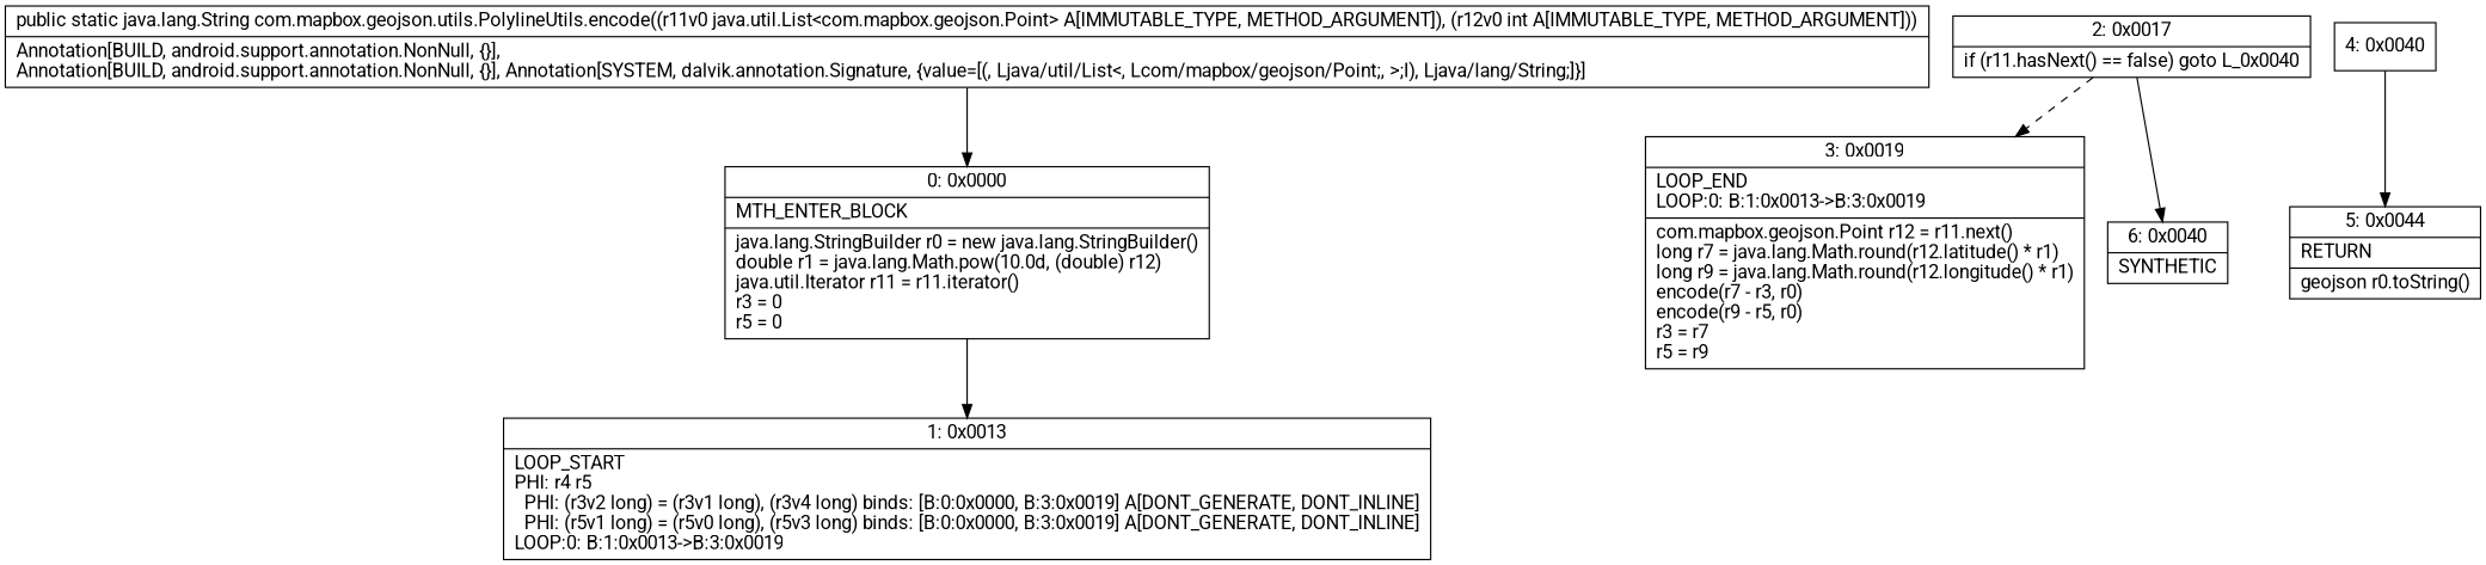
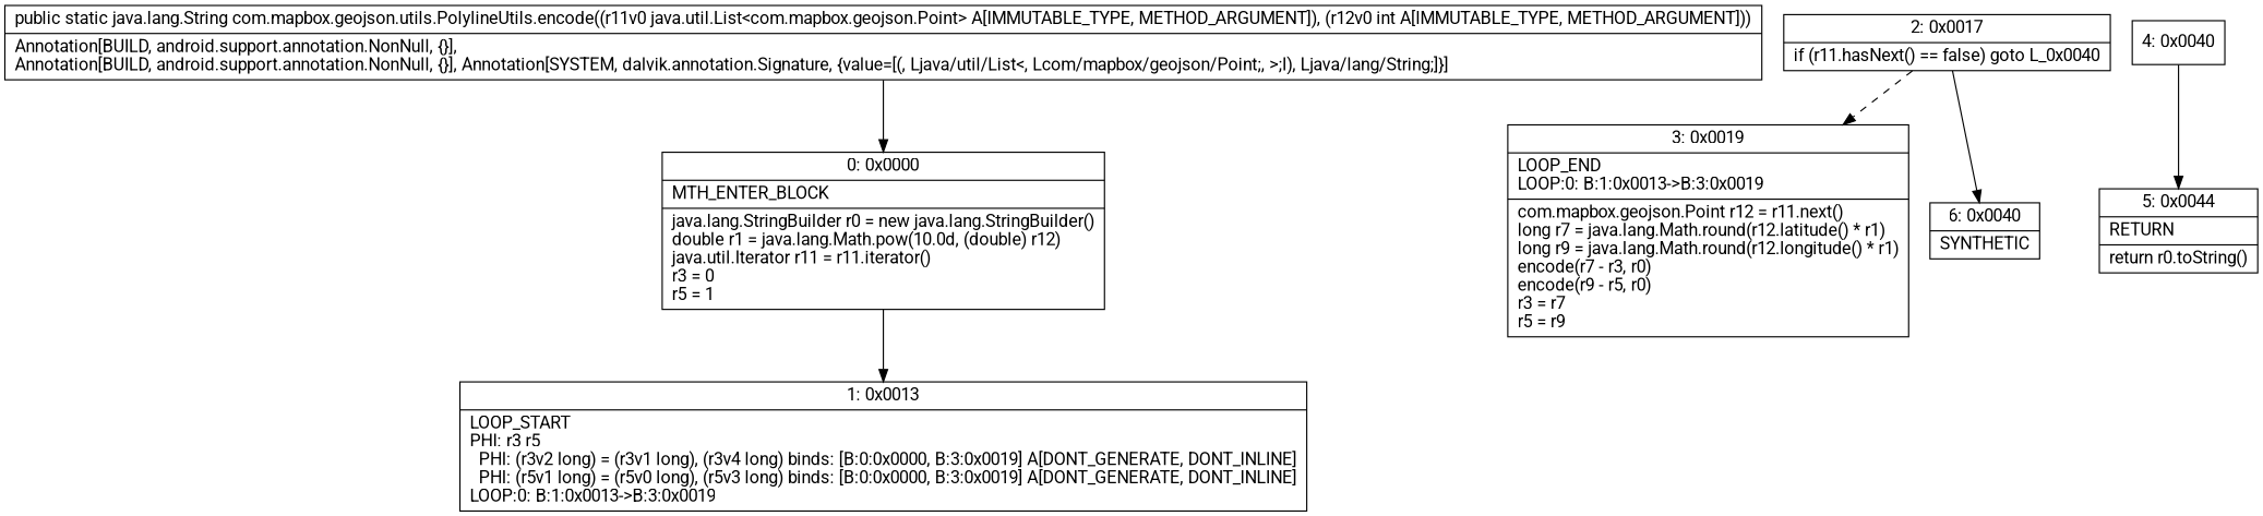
  digraph {
    fontname=Roboto
    node [fontname=Roboto shape=record]
    edge [fontname=Roboto]
-   n1 [label="{0\:\ 0x0000|MTH_ENTER_BLOCK\l|java.lang.StringBuilder r0 = new java.lang.StringBuilder()\ldouble r1 = java.lang.Math.pow(10.0d, (double) r12)\ljava.util.Iterator r11 = r11.iterator()\lr3 = 0\lr5 = 0\l}"]
-   n2 [label="{1\:\ 0x0013|LOOP_START\lPHI: r4 r5 \l  PHI: (r3v2 long) = (r3v1 long), (r3v4 long) binds: [B:0:0x0000, B:3:0x0019] A[DONT_GENERATE, DONT_INLINE]\l  PHI: (r5v1 long) = (r5v0 long), (r5v3 long) binds: [B:0:0x0000, B:3:0x0019] A[DONT_GENERATE, DONT_INLINE]\lLOOP:0: B:1:0x0013\-\>B:3:0x0019\l}"]
+   n1 [label="{0\:\ 0x0000|MTH_ENTER_BLOCK\l|java.lang.StringBuilder r0 = new java.lang.StringBuilder()\ldouble r1 = java.lang.Math.pow(10.0d, (double) r12)\ljava.util.Iterator r11 = r11.iterator()\lr3 = 0\lr5 = 1\l}"]
+   n2 [label="{1\:\ 0x0013|LOOP_START\lPHI: r3 r5 \l  PHI: (r3v2 long) = (r3v1 long), (r3v4 long) binds: [B:0:0x0000, B:3:0x0019] A[DONT_GENERATE, DONT_INLINE]\l  PHI: (r5v1 long) = (r5v0 long), (r5v3 long) binds: [B:0:0x0000, B:3:0x0019] A[DONT_GENERATE, DONT_INLINE]\lLOOP:0: B:1:0x0013\-\>B:3:0x0019\l}"]
    n3 [label="{2\:\ 0x0017|if (r11.hasNext() == false) goto L_0x0040\l}"]
    n4 [label="{3\:\ 0x0019|LOOP_END\lLOOP:0: B:1:0x0013\-\>B:3:0x0019\l|com.mapbox.geojson.Point r12 = r11.next()\llong r7 = java.lang.Math.round(r12.latitude() * r1)\llong r9 = java.lang.Math.round(r12.longitude() * r1)\lencode(r7 \- r3, r0)\lencode(r9 \- r5, r0)\lr3 = r7\lr5 = r9\l}"]
    n5 [label="{6\:\ 0x0040|SYNTHETIC\l}"]
    n6 [label="{4\:\ 0x0040}"]
-   n7 [label="{5\:\ 0x0044|RETURN\l|geojson r0.toString()\l}"]
+   n7 [label="{5\:\ 0x0044|RETURN\l|return r0.toString()\l}"]
    n8 [label="{public static java.lang.String com.mapbox.geojson.utils.PolylineUtils.encode((r11v0 java.util.List\<com.mapbox.geojson.Point\> A[IMMUTABLE_TYPE, METHOD_ARGUMENT]), (r12v0 int A[IMMUTABLE_TYPE, METHOD_ARGUMENT]))  | Annotation[BUILD, android.support.annotation.NonNull, \{\}], \lAnnotation[BUILD, android.support.annotation.NonNull, \{\}], Annotation[SYSTEM, dalvik.annotation.Signature, \{value=[(, Ljava\/util\/List\<, Lcom\/mapbox\/geojson\/Point;, \>;I), Ljava\/lang\/String;]\}]\l}"]
    n1 -> n2
    n3 -> n4 [style=dashed]
    n3 -> n5
    n6 -> n7
    n8 -> n1
  }
